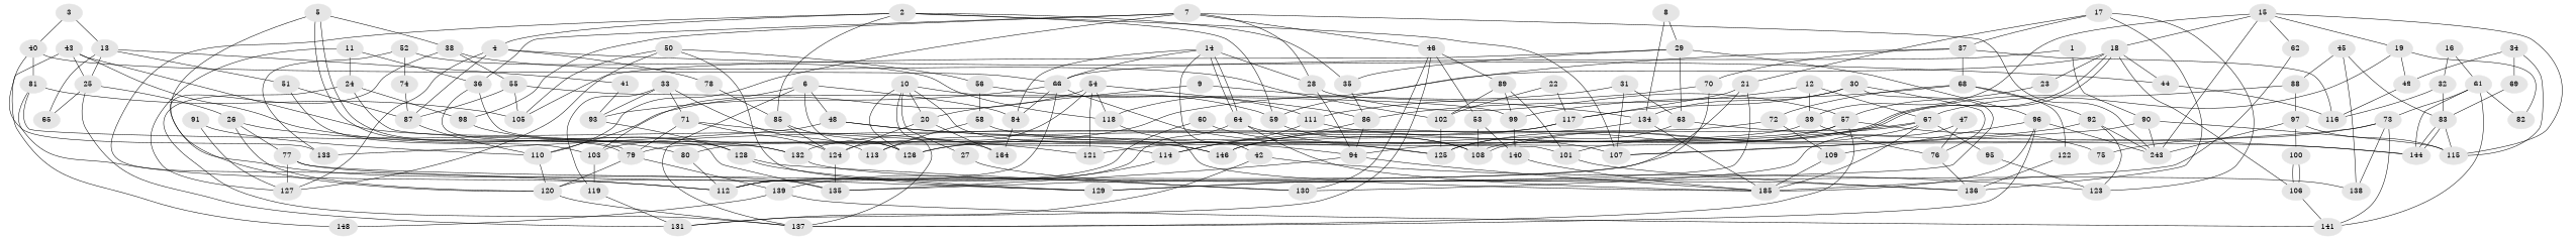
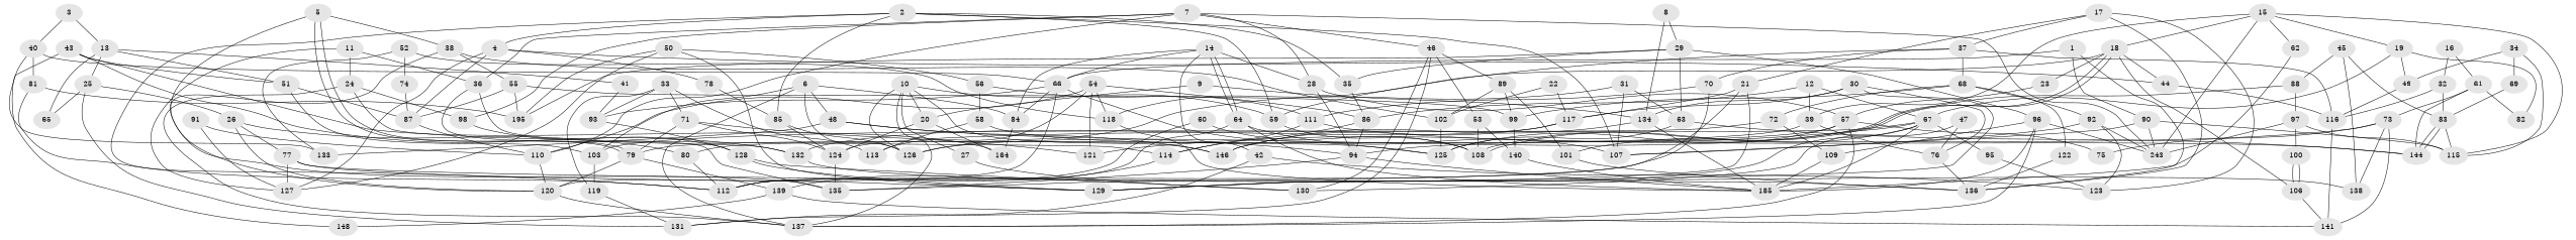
  graph {
    node [color=gray90 style=filled]
    1
    66
    90
    136
    84
    120
    93
    125
    107
    n10 [label=243]
    115
    2
    4
    35
    59
    85
    112
    44
    78
    87
    127
    86
    108
    126
    124
    3
    13
    40
    25
    41
    51
    65
    81
    133
    116
    110
    5
    38
    79
    135
    102
    55
    139
    6
    48
    103
    137
    146
    94
    n50 [label=164]
    119
    7
    28
    36
    46
    98
    57
    132
    131
    130
    53
    89
    128
    8
    29
    134
    63
    96
-   105
+   105 [label=195]
    n70 [label=185]
    9
    20
    10
    27
    11
    24
    114
    12
    39
    67
    76
    129
    121
    95
    101
    26
    14
    42
    64
    123
    15
    18
    19
    62
    23
    106
    118
    49
    82
    16
    32
    61
    83
    73
    144
    17
    21
    37
    117
    68
    70
    141
    22
    80
    75
    77
    109
    30
    31
    33
    71
    113
    34
    69
    138
    99
    72
    92
    122
    111
    43
    n132 [label=148]
    45
    88
    97
    140
    47
    50
    56
    58
    52
    74
    54
    60
    100
    91
    1 -- 66
    1 -- 90
+   1 -- 136
    66 -- 84
    66 -- 120
    66 -- 93
    66 -- 125
    90 -- 107
    90 -- n10
    90 -- 115
    84 -- n50
    120 -- 137
    93 -- 128
    2 -- 107
    2 -- 4
    2 -- 35
    2 -- 59
    2 -- 85
    2 -- 112
    4 -- 44
    4 -- 78
    4 -- 87
    4 -- 127
    35 -- 86
    59 -- 108
    85 -- 126
    85 -- 124
    44 -- 116
    78 -- 85
    87 -- 110
    86 -- 94
    86 -- 114
    124 -- 135
    3 -- 13
    3 -- 40
    13 -- 25
    13 -- 41
    13 -- 51
    13 -- 65
    40 -- 66
    40 -- 81
    40 -- 133
    25 -- 65
    25 -- 131
    25 -- 26
    41 -- 93
    51 -- 87
    51 -- 103
    81 -- 112
    81 -- 105
-   81 -- 101
-   61 -- 141
+   116 -- 141
    110 -- 120
    5 -- 38
    5 -- 79
    5 -- 79
    5 -- 135
    38 -- 120
    38 -- 102
    38 -- 55
    79 -- 120
    79 -- 139
    102 -- 125
    55 -- 87
    55 -- 105
    55 -- 99
    139 -- 141
    139 -- n132
    6 -- 84
    6 -- 126
    6 -- 48
    6 -- 103
    6 -- 137
    48 -- 133
    48 -- 146
    48 -- 94
    103 -- 119
    94 -- 135
    94 -- n70
    119 -- 131
    7 -- n10
    7 -- 110
    7 -- 28
    7 -- 36
    7 -- 46
    7 -- 98
    28 -- 94
    28 -- 57
    36 -- 135
    36 -- 132
    46 -- 131
    46 -- 130
    46 -- 53
    46 -- 89
    98 -- 128
    57 -- 125
    57 -- 137
    57 -- 80
    57 -- 75
    132 -- 138
    53 -- 108
    53 -- 140
    89 -- 102
    89 -- 101
    89 -- 99
    128 -- 130
    128 -- 129
    8 -- 29
    8 -- 134
    29 -- 35
    29 -- 63
    29 -- 96
    29 -- 105
    134 -- 146
    134 -- n70
    63 -- 125
    63 -- 144
    96 -- n10
    96 -- 137
    96 -- n70
    96 -- 109
    9 -- 134
    9 -- 20
    20 -- 124
    20 -- n50
    10 -- 59
    10 -- 126
    10 -- 137
    10 -- 146
    10 -- 20
    10 -- 27
    27 -- 130
    11 -- 127
    11 -- 36
    11 -- 24
    24 -- 137
    24 -- 98
    24 -- 114
    114 -- 139
    12 -- 86
    12 -- 39
    12 -- 67
    39 -- 79
    39 -- 76
    67 -- 124
    67 -- n70
+   67 -- 129
    67 -- 121
    67 -- 95
    67 -- 101
    76 -- 136
    95 -- 123
    101 -- 136
    26 -- 120
    26 -- 80
    26 -- 77
    14 -- 66
    14 -- 84
    14 -- 28
    14 -- 42
    14 -- 64
    14 -- 64
    42 -- 131
    42 -- 123
    64 -- 107
    64 -- 112
    64 -- n70
    15 -- n10
    15 -- 115
    15 -- 39
    15 -- 18
    15 -- 19
    15 -- 62
    18 -- 44
    18 -- 108
    18 -- 108
    18 -- 23
    18 -- 106
    18 -- 118
    19 -- 67
    19 -- 49
    19 -- 82
    62 -- n70
    23 -- 57
    106 -- 141
    118 -- n70
    49 -- 116
    16 -- 32
    16 -- 61
    32 -- 116
    32 -- 83
    61 -- 82
    61 -- 73
    61 -- 144
    83 -- 115
    83 -- 144
    83 -- 144
    73 -- 94
    73 -- 141
    73 -- 75
    73 -- 138
    17 -- 136
    17 -- 123
    17 -- 21
    17 -- 37
    21 -- 112
    21 -- 129
    21 -- 117
    37 -- 59
    37 -- 116
    37 -- 68
    37 -- 70
    117 -- 146
    117 -- 132
    68 -- 99
    68 -- 72
    68 -- 92
    68 -- 122
    70 -- 135
    70 -- 111
    22 -- 102
    22 -- 117
    80 -- 112
    77 -- 136
    77 -- 127
    77 -- 129
    109 -- n70
    30 -- 134
    30 -- 76
    30 -- 129
    30 -- 117
    31 -- 107
    31 -- 126
    31 -- 63
    33 -- 93
    33 -- 119
    33 -- 71
    33 -- 113
    71 -- 124
    71 -- 79
    71 -- 121
    34 -- 115
    34 -- 49
    34 -- 69
    69 -- 83
    99 -- 140
    72 -- 103
    72 -- 109
    92 -- 107
    92 -- n10
    92 -- 123
    122 -- 136
    111 -- 114
    111 -- 144
-   43 -- 25
+   43 -- 51
    43 -- n50
    43 -- 132
    43 -- n132
    45 -- 83
    45 -- 138
    45 -- 88
    88 -- 126
    88 -- 97
    97 -- n10
    97 -- 115
    97 -- 100
    140 -- n70
    47 -- 130
    47 -- 76
    50 -- 127
    50 -- 105
    50 -- 129
    50 -- 56
    56 -- 111
    56 -- 58
    58 -- 125
    58 -- 113
    52 -- 133
    52 -- 118
    52 -- 74
    74 -- 87
    54 -- 86
    54 -- 110
    54 -- 121
    54 -- 118
    54 -- 113
    60 -- 112
    60 -- 108
    100 -- 106
    100 -- 106
    91 -- 127
    91 -- 110
  }
